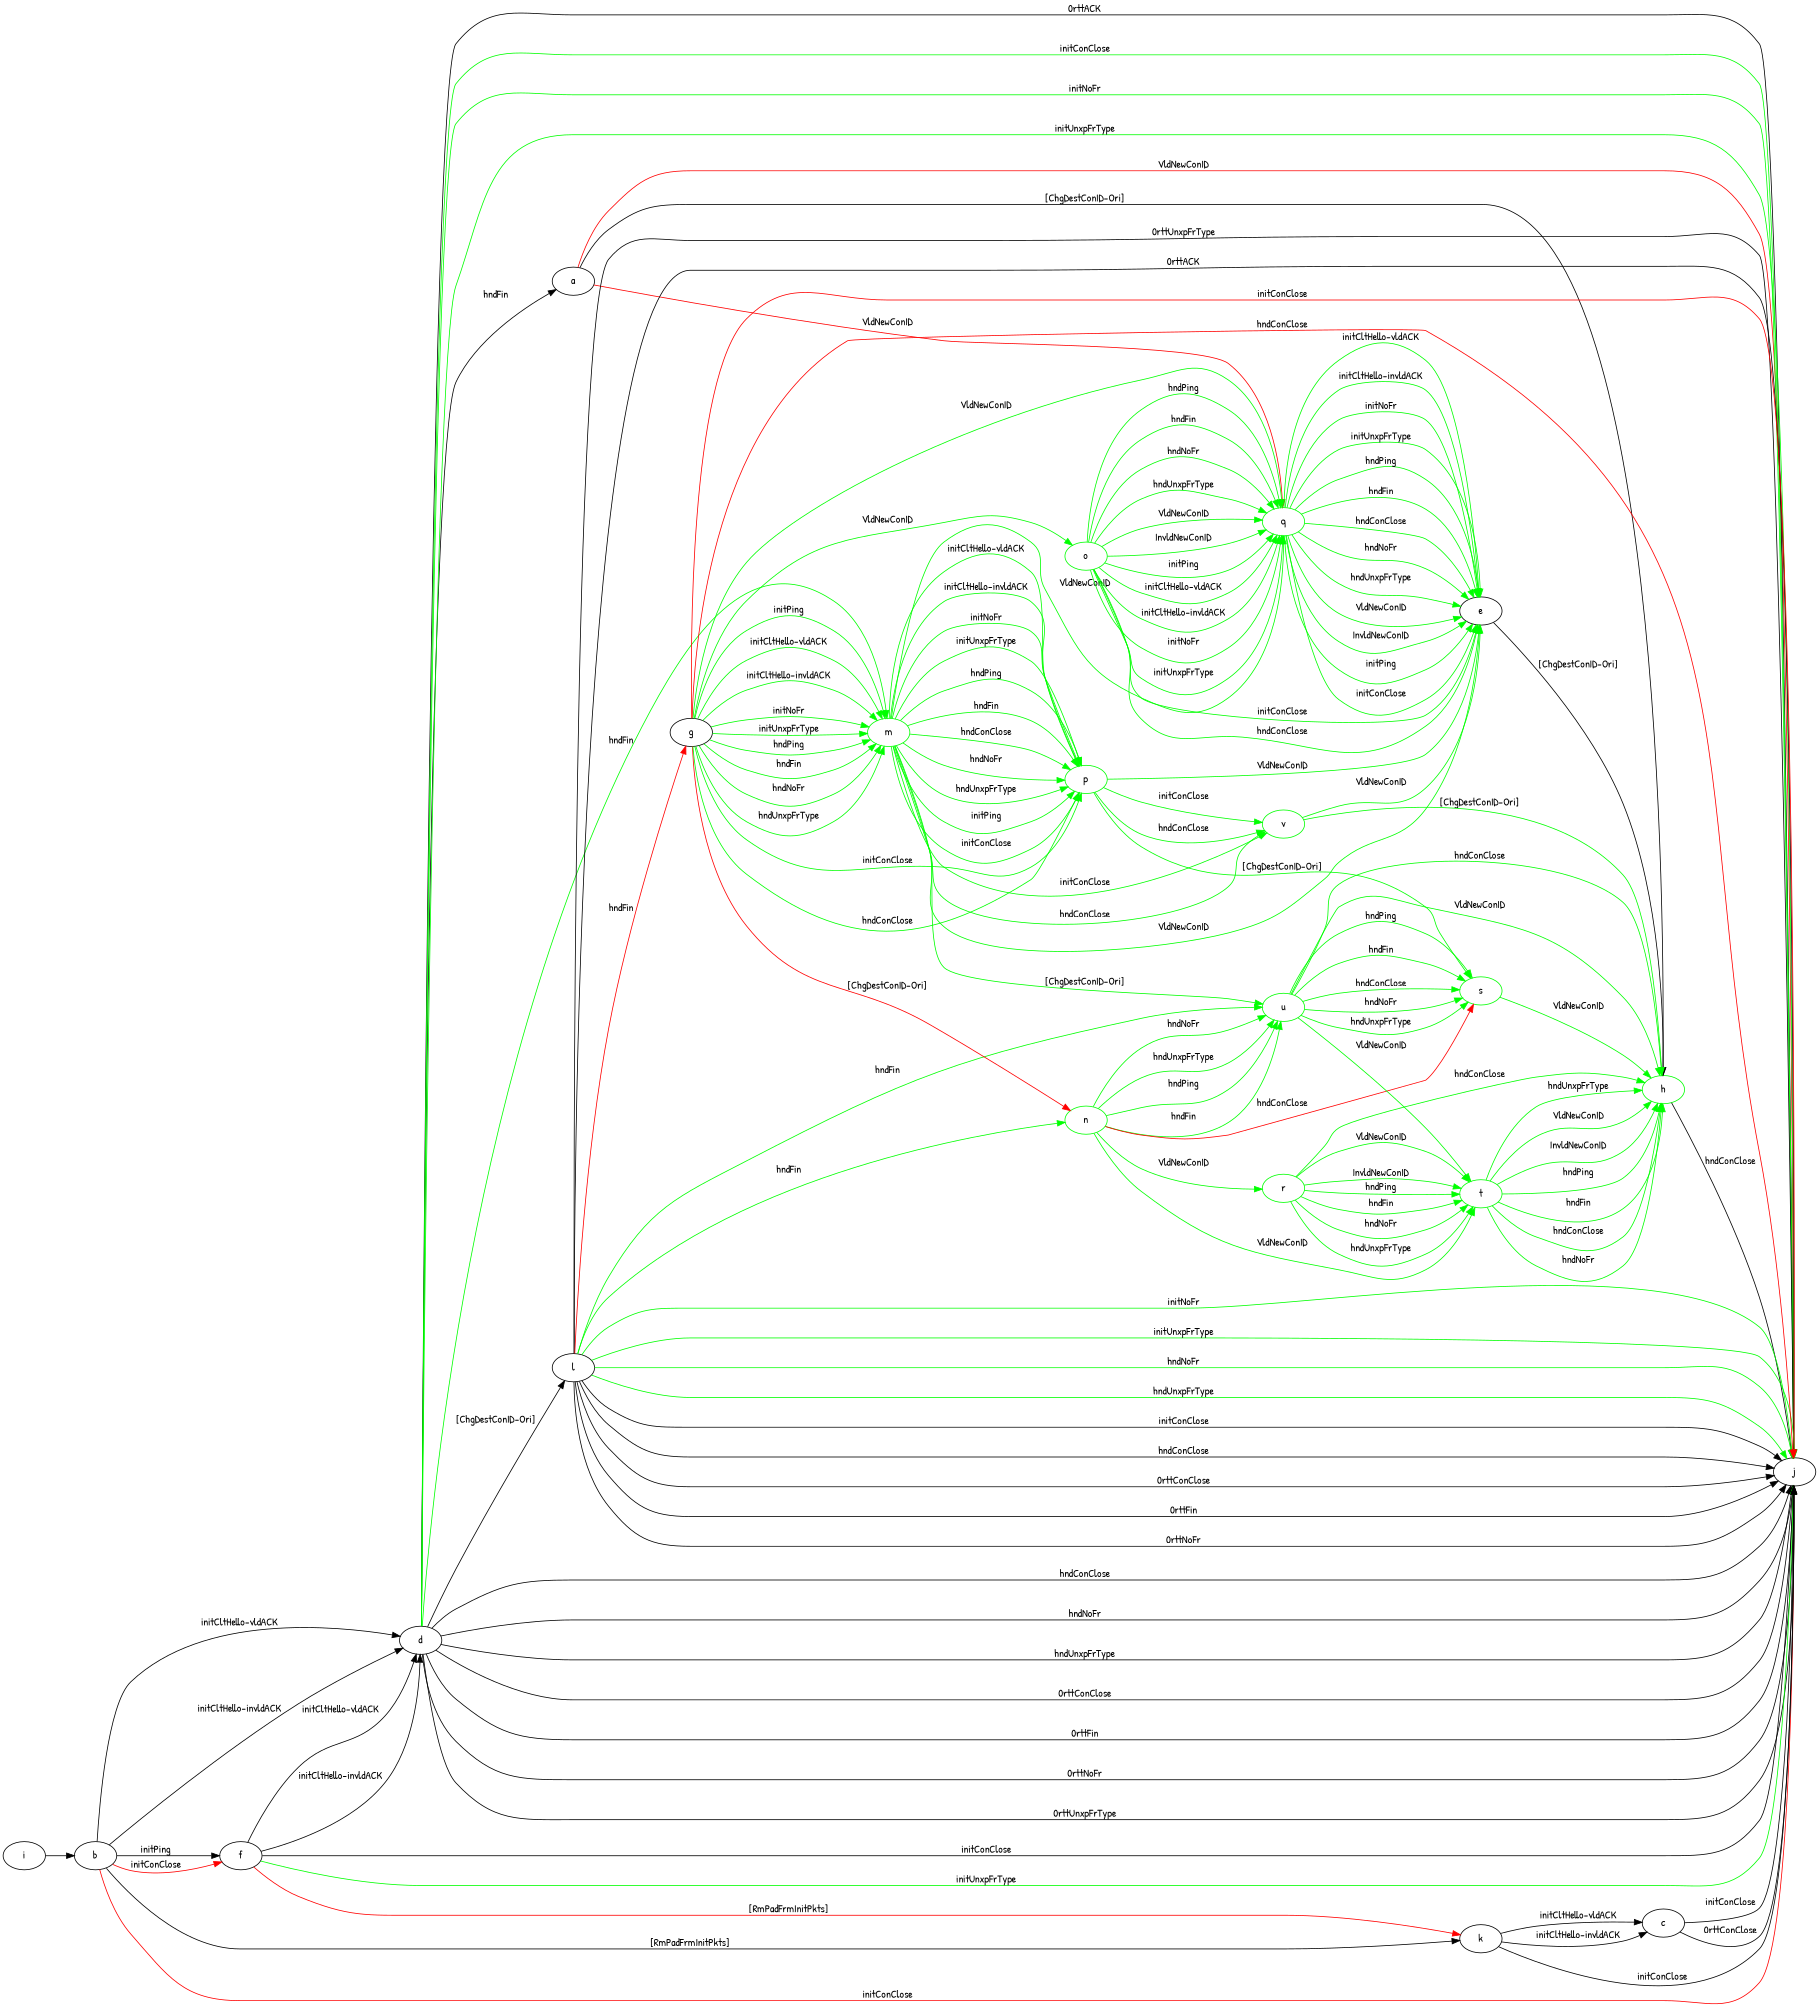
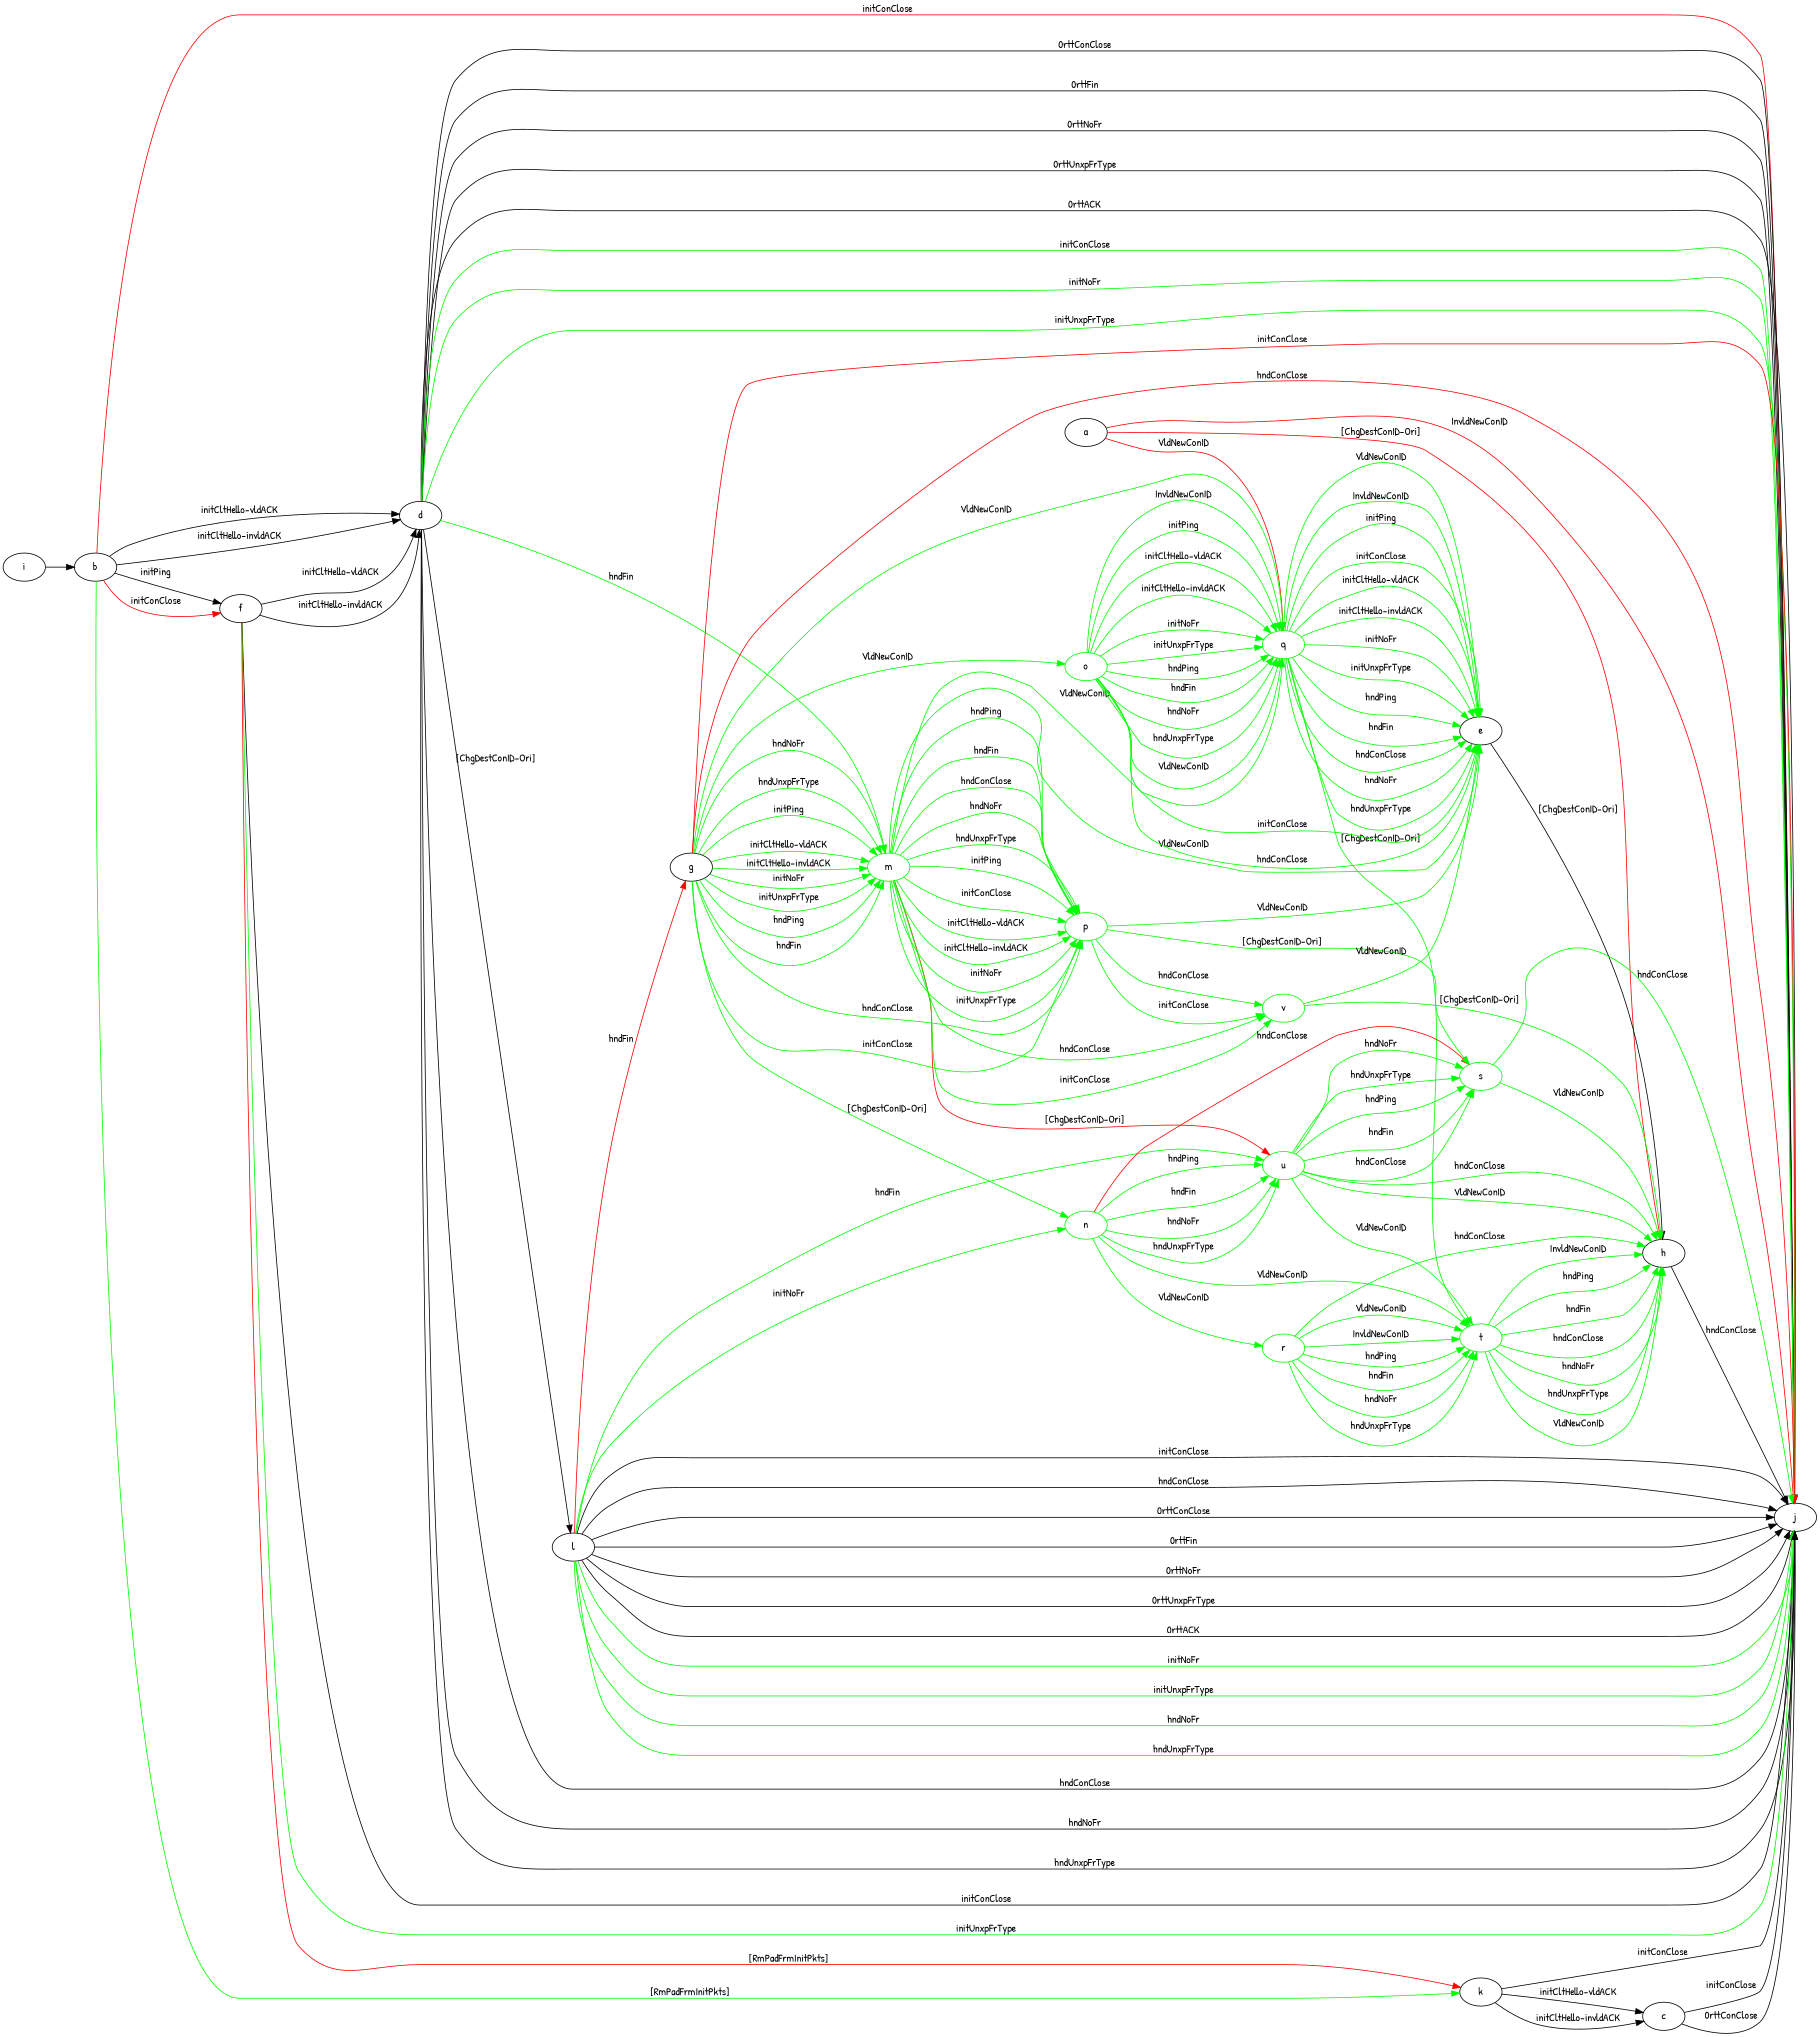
  digraph {
    fontname="Patrick Hand"
    rankdir=LR
    node [fontname="Patrick Hand"]
    edge [color=green fontname="Patrick Hand"]
    a
-   h [color=green]
+   h
    j
    q [color=green]
    e
    b
    d
    f
    k
    l
    m [color=green]
    c
    g
    n [color=green]
    u [color=green]
    p [color=green]
    v [color=green]
    o [color=green]
    r [color=green]
    s [color=green]
    t [color=green]
    i
-   a -> h [color=black label="[ChgDestConID-Ori] "]
-   a -> j [color=red label="VldNewConID "]
+   a -> h [color=red label="[ChgDestConID-Ori] "]
+   a -> j [color=red label="InvldNewConID "]
    a -> q [color=red label="VldNewConID "]
    h -> j [label="hndConClose " color=""]
    q -> e [label="initPing "]
    q -> e [label="initConClose "]
    q -> e [label="initCltHello-vldACK "]
    q -> e [label="initCltHello-invldACK "]
    q -> e [label="initNoFr "]
    q -> e [label="initUnxpFrType "]
    q -> e [label="hndPing "]
    q -> e [label="hndFin "]
    q -> e [label="hndConClose "]
    q -> e [label="hndNoFr "]
    q -> e [label="hndUnxpFrType "]
    q -> e [label="VldNewConID "]
    q -> e [label="InvldNewConID "]
+   q -> t [label="[ChgDestConID-Ori] "]
    e -> h [label="[ChgDestConID-Ori] " color=""]
    b -> j [color=red label="initConClose "]
    b -> d [label="initCltHello-vldACK " color=""]
    b -> d [label="initCltHello-invldACK " color=""]
    b -> f [label="initPing " color=""]
    b -> f [color=red label="initConClose "]
-   b -> k [label="[RmPadFrmInitPkts] " color=""]
-   d -> a [label="hndFin " color=""]
+   b -> k [label="[RmPadFrmInitPkts] "]
    d -> j [label="hndConClose " color=""]
    d -> j [label="hndNoFr " color=""]
    d -> j [label="hndUnxpFrType " color=""]
    d -> j [label="0rttConClose " color=""]
    d -> j [label="0rttFin " color=""]
    d -> j [label="0rttNoFr " color=""]
    d -> j [label="0rttUnxpFrType " color=""]
    d -> j [label="0rttACK " color=""]
    d -> j [label="initConClose "]
    d -> j [label="initNoFr "]
    d -> j [label="initUnxpFrType "]
    d -> l [label="[ChgDestConID-Ori] " color=""]
    d -> m [label="hndFin "]
    f -> j [label="initConClose " color=""]
    f -> j [label="initUnxpFrType "]
    f -> d [label="initCltHello-vldACK " color=""]
    f -> d [label="initCltHello-invldACK " color=""]
    f -> k [color=red label="[RmPadFrmInitPkts] "]
    k -> j [label="initConClose " color=""]
    k -> c [label="initCltHello-vldACK " color=""]
    k -> c [label="initCltHello-invldACK " color=""]
    l -> j [label="initConClose " color=""]
    l -> j [label="hndConClose " color=""]
    l -> j [label="0rttConClose " color=""]
    l -> j [label="0rttFin " color=""]
    l -> j [label="0rttNoFr " color=""]
    l -> j [label="0rttUnxpFrType " color=""]
    l -> j [label="0rttACK " color=""]
    l -> j [label="initNoFr "]
    l -> j [label="initUnxpFrType "]
    l -> j [label="hndNoFr "]
    l -> j [label="hndUnxpFrType "]
    l -> g [color=red label="hndFin "]
-   l -> n [label="hndFin "]
+   l -> n [label="initNoFr "]
    l -> u [label="hndFin "]
    m -> q [label="VldNewConID "]
    m -> e [label="VldNewConID "]
-   m -> u [label="[ChgDestConID-Ori] "]
+   m -> u [color=red label="[ChgDestConID-Ori] "]
    m -> p [label="initPing "]
    m -> p [label="initConClose "]
    m -> p [label="initCltHello-vldACK "]
    m -> p [label="initCltHello-invldACK "]
    m -> p [label="initNoFr "]
    m -> p [label="initUnxpFrType "]
    m -> p [label="hndPing "]
    m -> p [label="hndFin "]
    m -> p [label="hndConClose "]
    m -> p [label="hndNoFr "]
    m -> p [label="hndUnxpFrType "]
    m -> v [label="initConClose "]
    m -> v [label="hndConClose "]
    c -> j [label="initConClose " color=""]
    c -> j [label="0rttConClose " color=""]
    g -> j [color=red label="initConClose "]
    g -> j [color=red label="hndConClose "]
    g -> q [label="VldNewConID "]
    g -> m [label="initPing "]
    g -> m [label="initCltHello-vldACK "]
    g -> m [label="initCltHello-invldACK "]
    g -> m [label="initNoFr "]
    g -> m [label="initUnxpFrType "]
    g -> m [label="hndPing "]
    g -> m [label="hndFin "]
    g -> m [label="hndNoFr "]
    g -> m [label="hndUnxpFrType "]
-   g -> n [color=red label="[ChgDestConID-Ori] "]
+   g -> n [label="[ChgDestConID-Ori] "]
    g -> p [label="initConClose "]
    g -> p [label="hndConClose "]
    g -> o [label="VldNewConID "]
    n -> u [label="hndPing "]
    n -> u [label="hndFin "]
    n -> u [label="hndNoFr "]
    n -> u [label="hndUnxpFrType "]
    n -> r [label="VldNewConID "]
    n -> s [color=red label="hndConClose "]
    n -> t [label="VldNewConID "]
    u -> h [label="hndConClose "]
    u -> h [label="VldNewConID "]
    u -> s [label="hndPing "]
    u -> s [label="hndFin "]
    u -> s [label="hndConClose "]
    u -> s [label="hndNoFr "]
    u -> s [label="hndUnxpFrType "]
    u -> t [label="VldNewConID "]
    p -> e [label="VldNewConID "]
    p -> v [label="initConClose "]
    p -> v [label="hndConClose "]
    p -> s [label="[ChgDestConID-Ori] "]
    v -> h [label="[ChgDestConID-Ori] "]
    v -> e [label="VldNewConID "]
    o -> q [label="initPing "]
    o -> q [label="initCltHello-vldACK "]
    o -> q [label="initCltHello-invldACK "]
    o -> q [label="initNoFr "]
    o -> q [label="initUnxpFrType "]
    o -> q [label="hndPing "]
    o -> q [label="hndFin "]
    o -> q [label="hndNoFr "]
    o -> q [label="hndUnxpFrType "]
    o -> q [label="VldNewConID "]
    o -> q [label="InvldNewConID "]
    o -> e [label="initConClose "]
    o -> e [label="hndConClose "]
    r -> h [label="hndConClose "]
    r -> t [label="hndPing "]
    r -> t [label="hndFin "]
    r -> t [label="hndNoFr "]
    r -> t [label="hndUnxpFrType "]
    r -> t [label="VldNewConID "]
    r -> t [label="InvldNewConID "]
    s -> h [label="VldNewConID "]
+   s -> j [label="hndConClose "]
    t -> h [label="hndPing "]
    t -> h [label="hndFin "]
    t -> h [label="hndConClose "]
    t -> h [label="hndNoFr "]
    t -> h [label="hndUnxpFrType "]
    t -> h [label="VldNewConID "]
    t -> h [label="InvldNewConID "]
    i -> b [color=""]
  }
